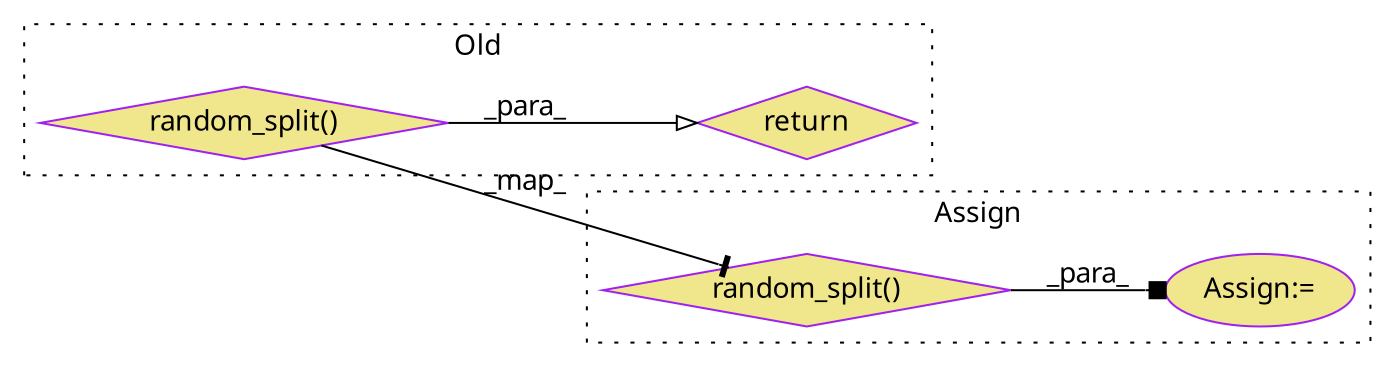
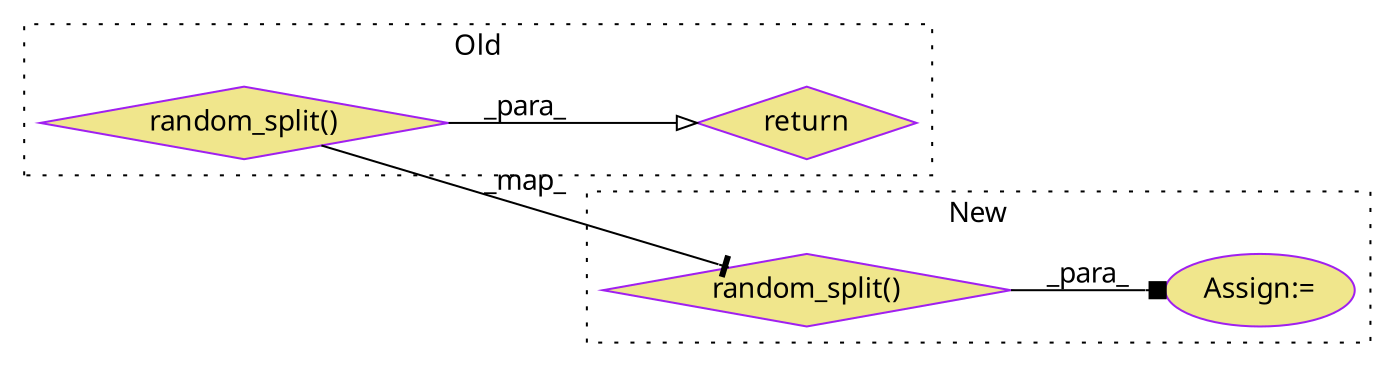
  digraph {
    rankdir=LR
    fontname="Noto Sans"
    node [a=75 l=205 shape=diamond style=filled fillcolor=khaki color=purple fontname="Noto Sans"]
    edge [fontname="Noto Sans"]
    n1 [label="random_split()" s=7523]
    n2 [a=93 l=7 label=return s=7516]
    n3 [label="random_split()" s=8044]
    n4 [a=68 l=14 label="Assign:=" s=8030 shape=ellipse]
    subgraph cluster_1 {
      label=Old
      style=dotted
      n1
      n2
    }
    subgraph cluster_2 {
-     label=Assign
+     label=New
      style=dotted
      n3
      n4
    }
    n1 -> n2 [label=_para_ arrowhead=onormal]
    n1 -> n3 [label=_map_ arrowhead=tee]
    n3 -> n4 [label=_para_ arrowhead=box]
  }
